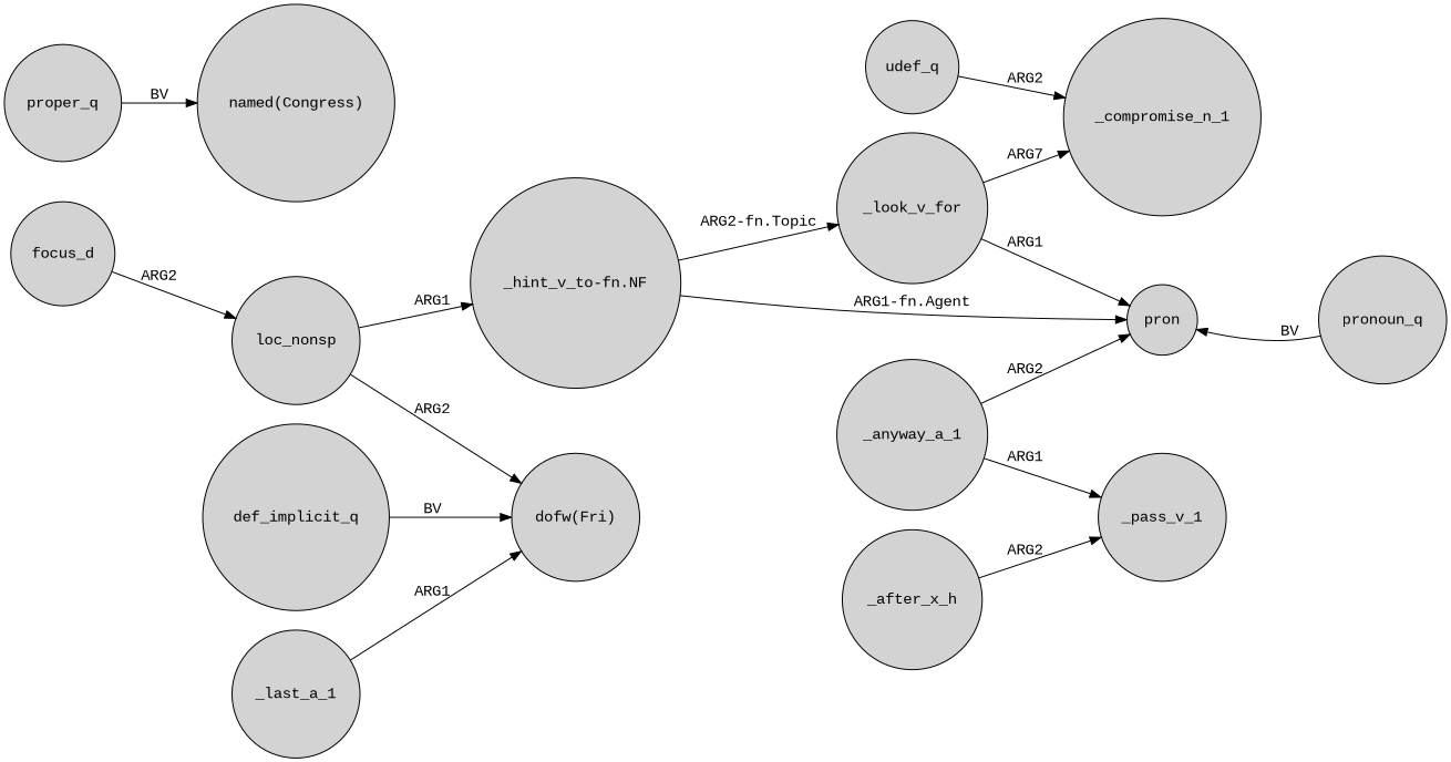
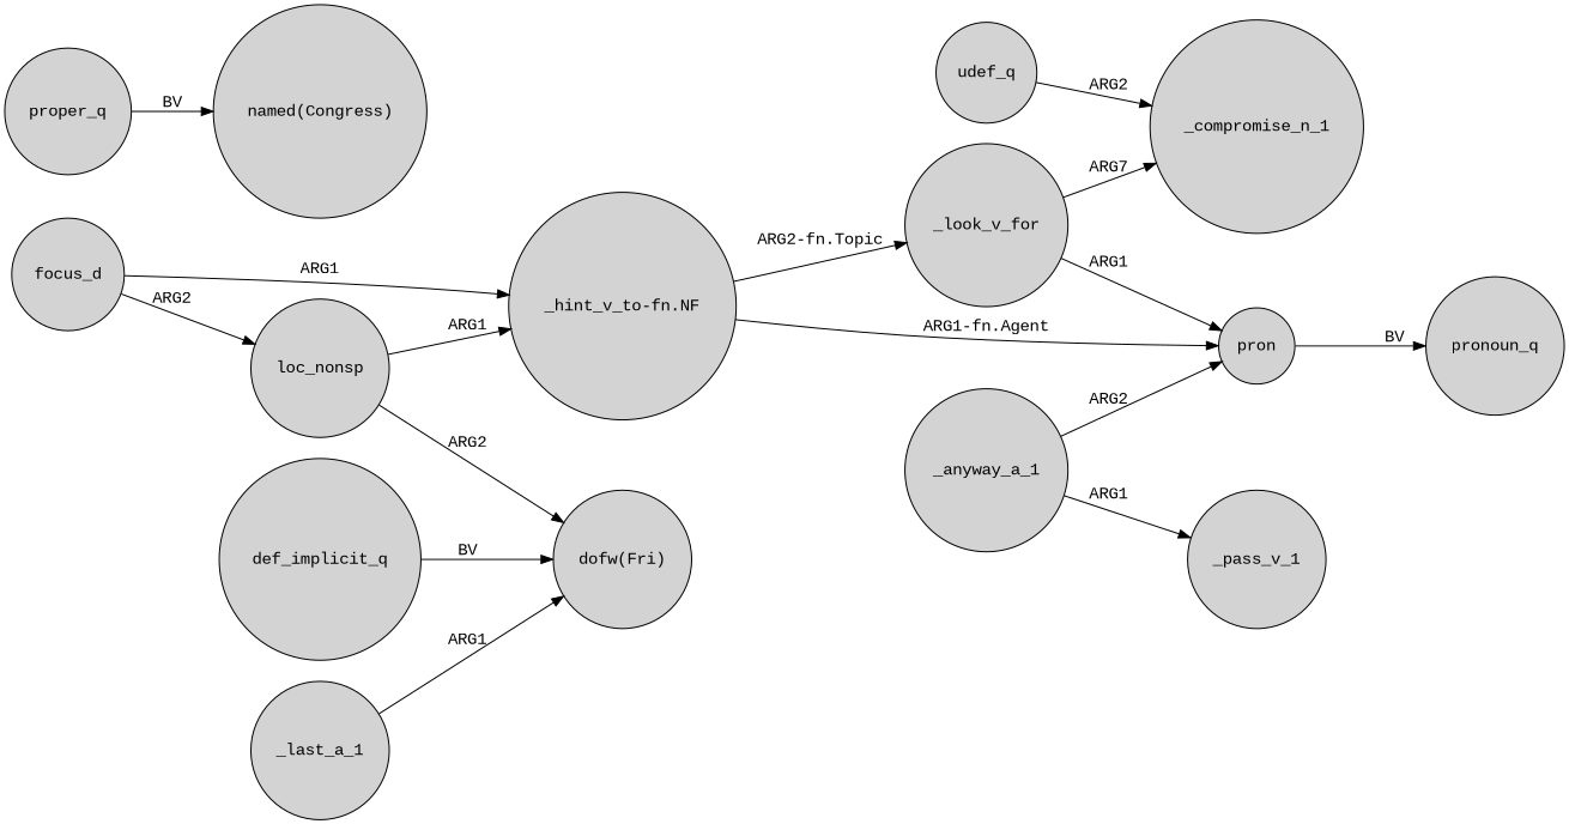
  digraph {
    fontname="Liberation Mono"
    rankdir=LR
    node [fontname="Liberation Mono" shape=circle style=filled]
    edge [fontname="Liberation Mono"]
    _look_v_for
    pron
    _compromise_n_1
    udef_q
    focus_d
    loc_nonsp
    "_hint_v_to-fn.NF"
    "dofw(Fri)"
-   _after_x_h
    _pass_v_1
    _anyway_a_1
    def_implicit_q
    proper_q
    "named(Congress)"
    _last_a_1
    pronoun_q
    _look_v_for -> pron [label=ARG1]
    _look_v_for -> _compromise_n_1 [label=ARG7]
    udef_q -> _compromise_n_1 [label=ARG2]
    focus_d -> loc_nonsp [label=ARG2]
+   focus_d -> "_hint_v_to-fn.NF" [label=ARG1]
    loc_nonsp -> "_hint_v_to-fn.NF" [label=ARG1]
    loc_nonsp -> "dofw(Fri)" [label=ARG2]
    "_hint_v_to-fn.NF" -> _look_v_for [label="ARG2-fn.Topic"]
    "_hint_v_to-fn.NF" -> pron [label="ARG1-fn.Agent"]
-   _after_x_h -> _pass_v_1 [label=ARG2]
    _anyway_a_1 -> pron [label=ARG2]
    _anyway_a_1 -> _pass_v_1 [label=ARG1]
    def_implicit_q -> "dofw(Fri)" [label=BV]
    proper_q -> "named(Congress)" [label=BV]
    _last_a_1 -> "dofw(Fri)" [label=ARG1]
-   pronoun_q -> pron [label=BV]
+   pron -> pronoun_q [label=BV]
  }
